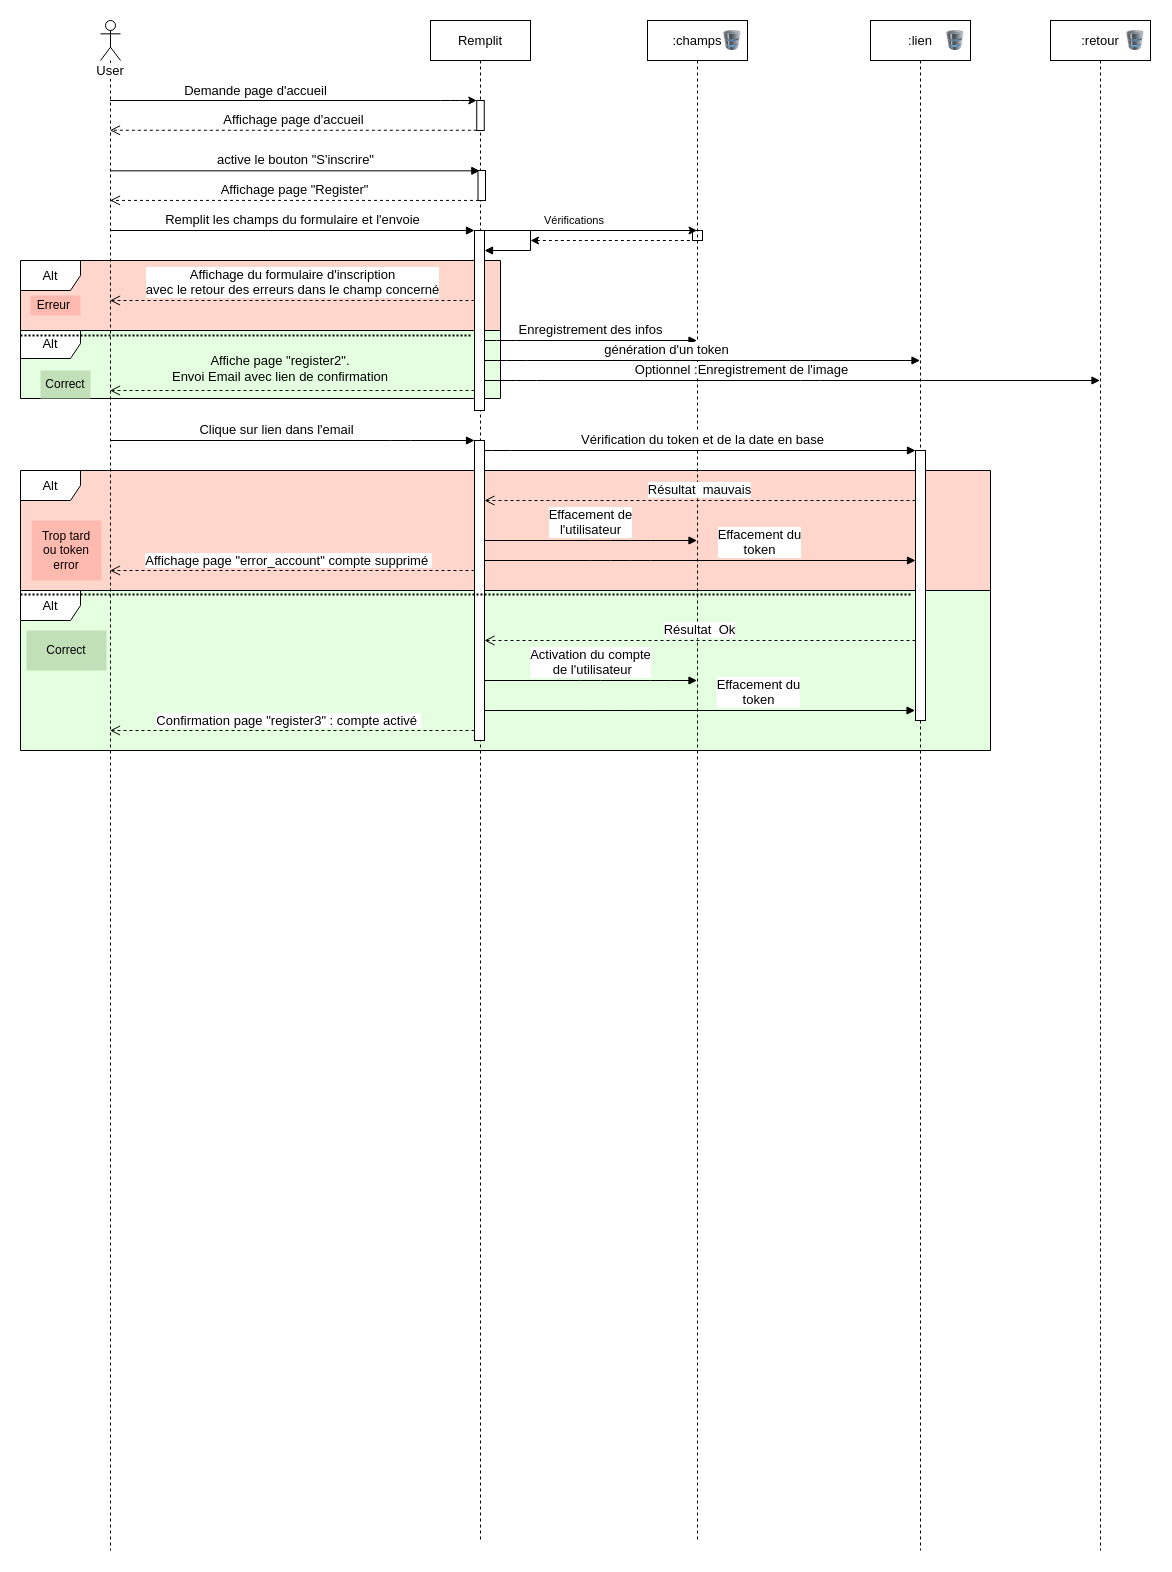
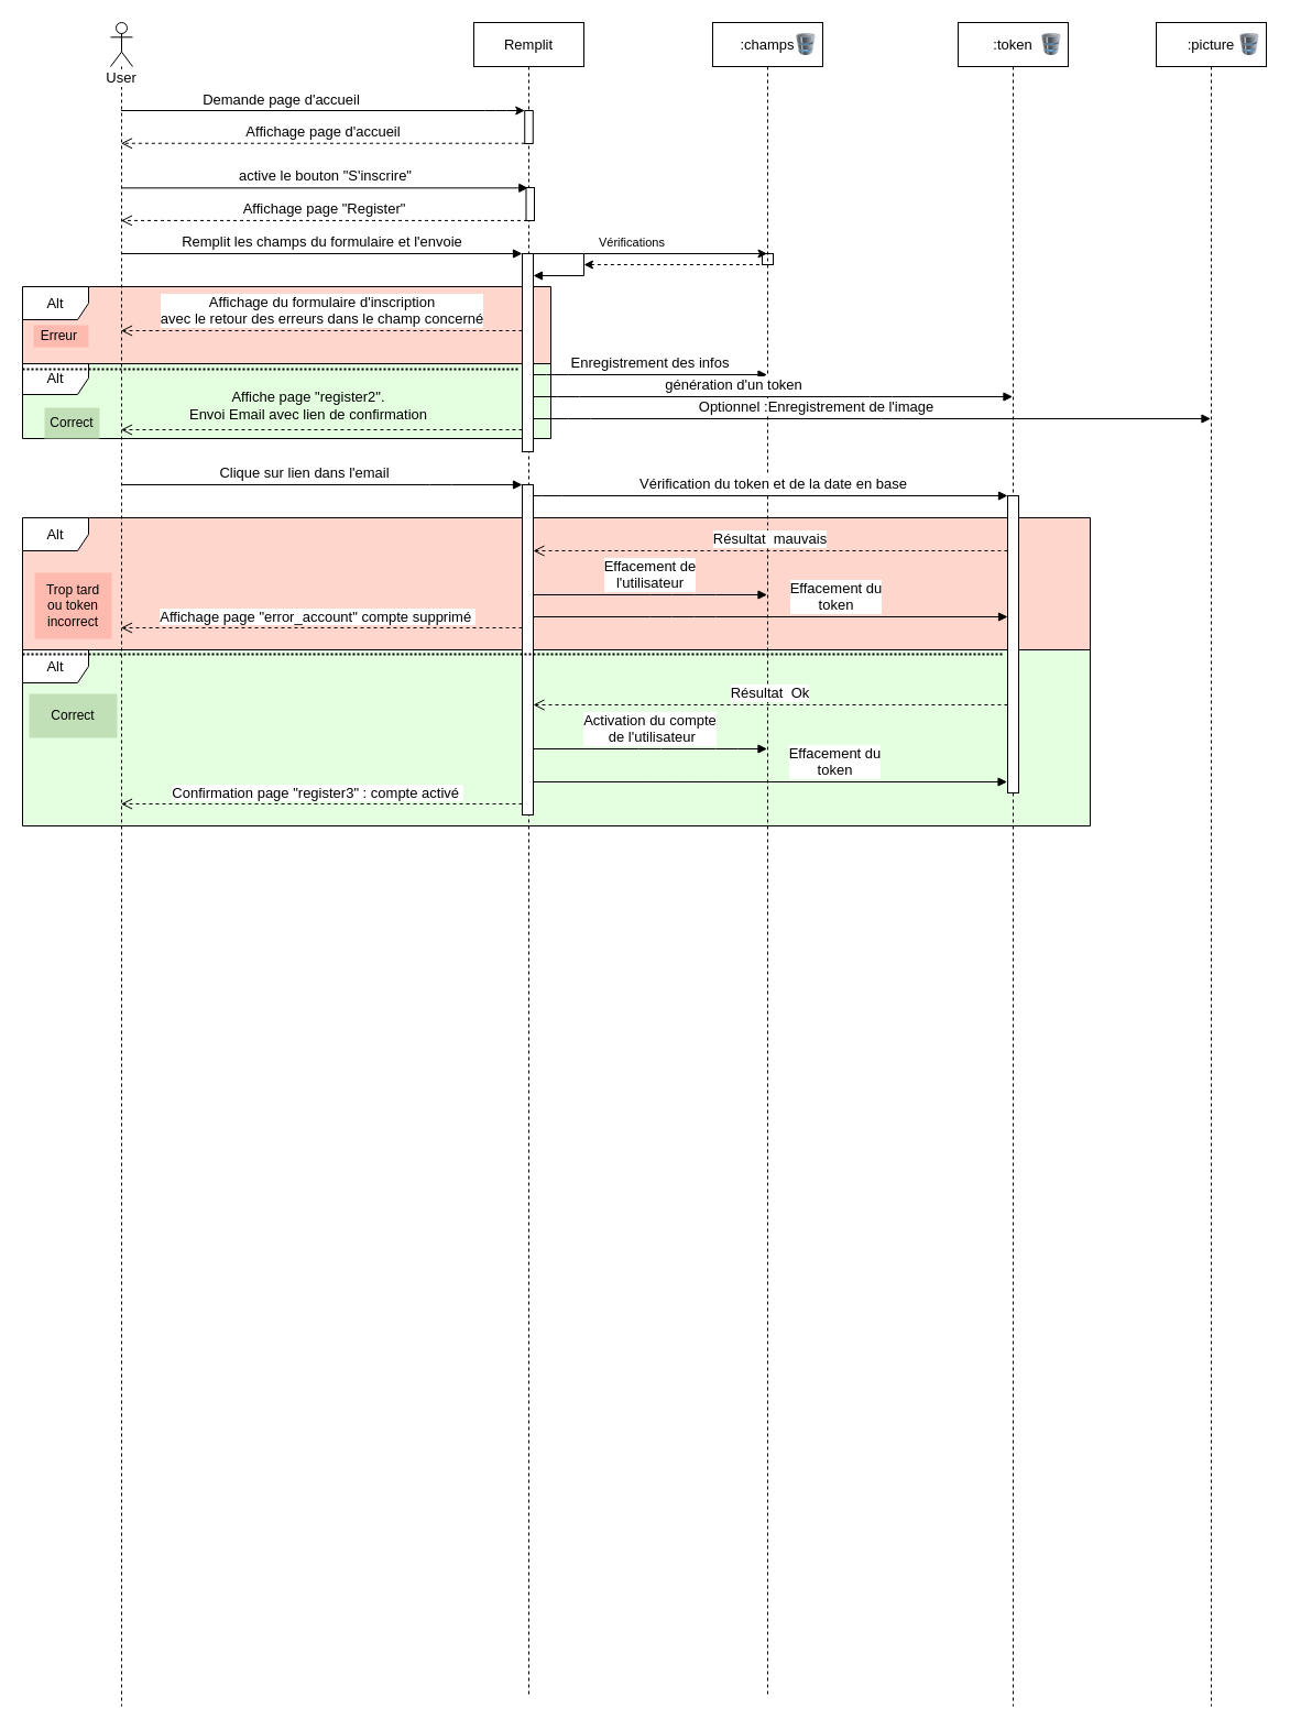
  <mxCell id="0" />
  <mxCell id="1" parent="0" />
  <mxCell id="2" value="&lt;font style=&quot;font-size: 13px&quot;&gt;Alt&lt;/font&gt;" style="shape=umlFrame;whiteSpace=wrap;html=1;fontSize=13;swimlaneFillColor=#E4FFE0;" vertex="1" parent="1"><mxGeometry x="20" y="328" width="480" height="70" as="geometry" /></mxCell>
  <mxCell id="3" value="&lt;font style=&quot;font-size: 13px&quot;&gt;Alt&lt;/font&gt;" style="shape=umlFrame;whiteSpace=wrap;html=1;fontSize=13;swimlaneFillColor=#E4FFE0;" vertex="1" parent="1"><mxGeometry x="20" y="590" width="970" height="160" as="geometry" /></mxCell>
  <mxCell id="4" value="&lt;font style=&quot;font-size: 13px&quot;&gt;Alt&lt;/font&gt;" style="shape=umlFrame;whiteSpace=wrap;html=1;fontSize=13;swimlaneFillColor=#FFD6CC;" parent="1" vertex="1"><mxGeometry x="20" y="470" width="970" height="120" as="geometry" /></mxCell>
  <mxCell id="5" value="&lt;font style=&quot;font-size: 13px&quot;&gt;Alt&lt;/font&gt;" style="shape=umlFrame;whiteSpace=wrap;html=1;fontSize=13;swimlaneFillColor=#FFD6CC;" parent="1" vertex="1"><mxGeometry x="20" y="260" width="480" height="70" as="geometry" /></mxCell>
  <mxCell id="6" value="" style="line;strokeWidth=2;fillColor=none;align=left;verticalAlign=middle;spacingTop=-1;spacingLeft=3;spacingRight=3;rotatable=0;labelPosition=right;points=[];portConstraint=eastwest;fontSize=13;dashed=1;dashPattern=1 1;" parent="1" vertex="1"><mxGeometry x="20" y="321" width="450" height="28" as="geometry" /></mxCell>
  <mxCell id="7" value="&lt;font style=&quot;font-size: 13px&quot;&gt;Affichage page &quot;Register&quot;&lt;/font&gt;" style="html=1;verticalAlign=bottom;endArrow=open;dashed=1;endSize=8;fontSize=13;exitX=0.133;exitY=0.997;exitDx=0;exitDy=0;exitPerimeter=0;" parent="1" source="12" target="20" edge="1"><mxGeometry relative="1" as="geometry"><mxPoint x="450" y="310" as="sourcePoint" /><mxPoint x="150" y="310" as="targetPoint" /></mxGeometry></mxCell>
  <mxCell id="8" value="active le bouton &quot;S'inscrire&quot;" style="html=1;verticalAlign=bottom;endArrow=block;fontSize=13;entryX=0.244;entryY=0.011;entryDx=0;entryDy=0;entryPerimeter=0;" parent="1" source="20" target="12" edge="1"><mxGeometry width="80" relative="1" as="geometry"><mxPoint x="150" y="251" as="sourcePoint" /><mxPoint x="430" y="250" as="targetPoint" /><Array as="points" /></mxGeometry></mxCell>
  <mxCell id="9" value="&lt;font style=&quot;font-size: 13px&quot;&gt;Affichage page d'accueil&lt;/font&gt;" style="html=1;verticalAlign=bottom;endArrow=open;dashed=1;endSize=8;fontSize=13;exitX=0.011;exitY=0.992;exitDx=0;exitDy=0;exitPerimeter=0;" parent="1" source="13" target="20" edge="1"><mxGeometry relative="1" as="geometry"><mxPoint x="440" y="159.67" as="sourcePoint" /><mxPoint x="140" y="180" as="targetPoint" /></mxGeometry></mxCell>
  <mxCell id="10" value="Remplit" style="shape=umlLifeline;perimeter=lifelinePerimeter;whiteSpace=wrap;html=1;container=1;collapsible=0;recursiveResize=0;outlineConnect=0;rounded=0;comic=0;fontSize=13;" parent="1" vertex="1"><mxGeometry x="430" width="100" height="1520" as="geometry" y="20" /></mxCell>
  <mxCell id="11" value="" style="html=1;points=[];perimeter=orthogonalPerimeter;fillColor=#FFFFFF;fontSize=13;" parent="10" vertex="1"><mxGeometry x="44" y="210" width="10" height="180" as="geometry" /></mxCell>
  <mxCell id="12" value="" style="html=1;points=[];perimeter=orthogonalPerimeter;fontSize=13;" parent="10" vertex="1"><mxGeometry x="47.5" y="150" width="7.5" height="30" as="geometry" /></mxCell>
  <mxCell id="13" value="" style="html=1;points=[];perimeter=orthogonalPerimeter;fontSize=13;" parent="10" vertex="1"><mxGeometry x="46.25" y="80" width="7.5" height="30" as="geometry" /></mxCell>
  <mxCell id="14" value="" style="html=1;points=[];perimeter=orthogonalPerimeter;" parent="10" vertex="1"><mxGeometry x="44" y="420" width="10" height="300" as="geometry" /></mxCell>
  <mxCell id="15" value="Vérifications" style="edgeStyle=orthogonalEdgeStyle;html=1;align=left;spacingLeft=2;endArrow=block;rounded=0;" parent="10" source="11" edge="1"><mxGeometry x="-0.179" y="14" relative="1" as="geometry"><mxPoint x="55" y="200" as="sourcePoint" /><Array as="points"><mxPoint x="100" y="210" /><mxPoint x="100" y="230" /></Array><mxPoint x="54" y="230" as="targetPoint" /><mxPoint x="-4" y="-10" as="offset" /></mxGeometry></mxCell>
  <mxCell id="16" value=":champs" style="shape=umlLifeline;perimeter=lifelinePerimeter;whiteSpace=wrap;html=1;container=1;collapsible=0;recursiveResize=0;outlineConnect=0;strokeWidth=1;fontSize=13;" parent="1" vertex="1"><mxGeometry x="647" width="100" height="1520" as="geometry" y="20" /></mxCell>
  <mxCell id="17" value="" style="image;html=1;labelBackgroundColor=#ffffff;image=img/lib/clip_art/computers/Database_128x128.png;fillColor=none;" vertex="1" parent="16"><mxGeometry x="70" y="10" width="30" height="20" as="geometry" /></mxCell>
  <mxCell id="18" value="" style="html=1;verticalAlign=bottom;endArrow=open;dashed=1;endSize=8;fontSize=13;" parent="1" source="11" target="20" edge="1"><mxGeometry relative="1" as="geometry"><mxPoint x="405" y="416" as="targetPoint" /><Array as="points"><mxPoint x="450" y="390" /><mxPoint x="360" y="390" /></Array></mxGeometry></mxCell>
  <mxCell id="19" value="Remplit les champs du formulaire et l'envoie" style="html=1;verticalAlign=bottom;endArrow=block;entryX=0;entryY=0;fontSize=13;" parent="1" source="20" target="11" edge="1"><mxGeometry relative="1" as="geometry"><mxPoint x="405" y="340" as="sourcePoint" /></mxGeometry></mxCell>
  <mxCell id="20" value="User" style="shape=umlLifeline;participant=umlActor;perimeter=lifelinePerimeter;whiteSpace=wrap;html=1;container=1;collapsible=0;recursiveResize=0;verticalAlign=top;spacingTop=36;labelBackgroundColor=#ffffff;outlineConnect=0;fontSize=13;" parent="1" vertex="1"><mxGeometry x="100" width="20" height="1530" as="geometry" y="20" /></mxCell>
- <mxCell id="21" value=":lien" style="shape=umlLifeline;perimeter=lifelinePerimeter;whiteSpace=wrap;html=1;container=1;collapsible=0;recursiveResize=0;outlineConnect=0;fillColor=#FFFFFF;fontSize=13;fontColor=#000000;" parent="1" vertex="1"><mxGeometry x="870" width="100" height="1530" as="geometry" y="20" /></mxCell>
+ <mxCell id="21" value=":token" style="shape=umlLifeline;perimeter=lifelinePerimeter;whiteSpace=wrap;html=1;container=1;collapsible=0;recursiveResize=0;outlineConnect=0;fillColor=#FFFFFF;fontSize=13;fontColor=#000000;" parent="1" vertex="1"><mxGeometry x="870" width="100" height="1530" as="geometry" y="20" /></mxCell>
  <mxCell id="22" value="" style="html=1;points=[];perimeter=orthogonalPerimeter;" parent="21" vertex="1"><mxGeometry x="45" y="430" width="10" height="270" as="geometry" /></mxCell>
  <mxCell id="23" value="" style="image;html=1;labelBackgroundColor=#ffffff;image=img/lib/clip_art/computers/Database_128x128.png;fillColor=none;" vertex="1" parent="21"><mxGeometry x="70" y="10" width="30" height="20" as="geometry" /></mxCell>
  <mxCell id="24" value="" style="endArrow=classic;html=1;" parent="1" source="20" target="13" edge="1"><mxGeometry width="50" height="50" relative="1" as="geometry"><mxPoint x="500" y="210" as="sourcePoint" /><mxPoint x="550" y="160" as="targetPoint" /><Array as="points"><mxPoint x="450" y="100" /></Array></mxGeometry></mxCell>
  <mxCell id="25" value="&lt;font style=&quot;font-size: 13px&quot;&gt;Demande page d'accueil&lt;/font&gt;" style="text;html=1;align=center;verticalAlign=middle;resizable=0;points=[];autosize=1;" parent="1" vertex="1"><mxGeometry x="175" y="80" width="160" height="20" as="geometry" /></mxCell>
  <mxCell id="26" value="Erreur&amp;nbsp;" style="text;html=1;strokeColor=none;fillColor=#FFBAB0;align=center;verticalAlign=middle;whiteSpace=wrap;rounded=0;" parent="1" vertex="1"><mxGeometry x="30" y="295" width="50" height="20" as="geometry" /></mxCell>
  <mxCell id="27" value="Correct" style="text;html=1;strokeColor=none;fillColor=#C2E0B8;align=center;verticalAlign=middle;whiteSpace=wrap;rounded=0;" parent="1" vertex="1"><mxGeometry x="40" y="370" width="50" height="28" as="geometry" /></mxCell>
  <mxCell id="28" value="&lt;font style=&quot;font-size: 13px&quot;&gt;Affiche page &quot;register2&quot;. &lt;br&gt;Envoi Email avec lien de confirmation&lt;/font&gt;" style="text;html=1;strokeColor=none;fillColor=none;align=center;verticalAlign=middle;whiteSpace=wrap;rounded=0;" parent="1" vertex="1"><mxGeometry x="135" y="358" width="290" height="20" as="geometry" /></mxCell>
  <mxCell id="29" value="&lt;font style=&quot;font-size: 13px&quot;&gt;Affichage du formulaire d'inscription&lt;br&gt;avec le retour des erreurs dans le champ concerné&lt;/font&gt;" style="html=1;verticalAlign=bottom;endArrow=open;dashed=1;endSize=8;" parent="1" source="11" target="20" edge="1"><mxGeometry relative="1" as="geometry"><mxPoint x="470" y="270" as="sourcePoint" /><mxPoint x="390" y="270" as="targetPoint" /><Array as="points"><mxPoint x="350" y="300" /><mxPoint x="320" y="300" /></Array></mxGeometry></mxCell>
  <mxCell id="30" value="&lt;font style=&quot;font-size: 13px&quot;&gt;Clique sur lien dans l'email&lt;/font&gt;" style="html=1;verticalAlign=bottom;endArrow=block;" parent="1" source="20" target="14" edge="1"><mxGeometry x="0.57" y="-120" width="80" relative="1" as="geometry"><mxPoint x="130" y="460" as="sourcePoint" /><mxPoint x="210" y="460" as="targetPoint" /><Array as="points"><mxPoint x="400" y="440" /></Array><mxPoint x="-120" y="-120" as="offset" /></mxGeometry></mxCell>
  <mxCell id="31" value="" style="line;strokeWidth=2;fillColor=none;align=left;verticalAlign=middle;spacingTop=-1;spacingLeft=3;spacingRight=3;rotatable=0;labelPosition=right;points=[];portConstraint=eastwest;fontSize=13;dashed=1;dashPattern=1 1;" parent="1" vertex="1"><mxGeometry x="20" y="580" width="890" height="28" as="geometry" /></mxCell>
  <mxCell id="32" value="" style="html=1;verticalAlign=bottom;endArrow=open;dashed=1;endSize=8;fontSize=13;" parent="1" source="14" target="20" edge="1"><mxGeometry relative="1" as="geometry"><mxPoint x="109.999" y="491" as="targetPoint" /><mxPoint x="474.07" y="491" as="sourcePoint" /><Array as="points"><mxPoint x="450" y="570" /><mxPoint x="360" y="570" /></Array></mxGeometry></mxCell>
  <mxCell id="33" value="&lt;font style=&quot;font-size: 13px&quot;&gt;Affichage page &quot;error_account&quot; compte supprimé&amp;nbsp;&lt;/font&gt;" style="edgeLabel;html=1;align=center;verticalAlign=middle;resizable=0;points=[];" parent="32" vertex="1" connectable="0"><mxGeometry x="0.094" y="1" relative="1" as="geometry"><mxPoint x="12.79" y="-12" as="offset" /></mxGeometry></mxCell>
  <mxCell id="34" value="&lt;font style=&quot;font-size: 13px&quot;&gt;Effacement de&lt;br&gt;l'utilisateur&lt;/font&gt;" style="html=1;verticalAlign=bottom;endArrow=block;" parent="1" source="14" target="16" edge="1"><mxGeometry width="80" relative="1" as="geometry"><mxPoint x="550" y="450" as="sourcePoint" /><mxPoint x="630" y="450" as="targetPoint" /><Array as="points"><mxPoint x="600" y="540" /><mxPoint x="640" y="540" /></Array></mxGeometry></mxCell>
  <mxCell id="35" value="&lt;font style=&quot;font-size: 13px&quot;&gt;Effacement du&lt;br&gt;token&lt;/font&gt;" style="html=1;verticalAlign=bottom;endArrow=block;" parent="1" source="14" target="22" edge="1"><mxGeometry x="0.274" width="80" relative="1" as="geometry"><mxPoint x="489.929" y="460" as="sourcePoint" /><mxPoint x="706.5" y="460" as="targetPoint" /><Array as="points"><mxPoint x="600" y="560" /><mxPoint x="640" y="560" /></Array><mxPoint as="offset" /></mxGeometry></mxCell>
- <mxCell id="36" value="Trop tard&lt;br&gt;ou token error" style="text;html=1;strokeColor=none;fillColor=#FFBAB0;align=center;verticalAlign=middle;whiteSpace=wrap;rounded=0;" parent="1" vertex="1"><mxGeometry x="31" y="520" width="70" height="60" as="geometry" /></mxCell>
+ <mxCell id="36" value="Trop tard&lt;br&gt;ou token incorrect" style="text;html=1;strokeColor=none;fillColor=#FFBAB0;align=center;verticalAlign=middle;whiteSpace=wrap;rounded=0;" parent="1" vertex="1"><mxGeometry x="31" y="520" width="70" height="60" as="geometry" /></mxCell>
  <mxCell id="37" value="&lt;font style=&quot;font-size: 13px&quot;&gt;Vérification du token et de la date en base&lt;/font&gt;" style="html=1;verticalAlign=bottom;endArrow=block;" parent="1" source="14" target="22" edge="1"><mxGeometry x="0.57" y="-120" width="80" relative="1" as="geometry"><mxPoint x="119.929" y="450" as="sourcePoint" /><mxPoint x="489.5" y="450" as="targetPoint" /><Array as="points"><mxPoint x="500" y="450" /></Array><mxPoint x="-120" y="-120" as="offset" /></mxGeometry></mxCell>
  <mxCell id="38" value="&lt;font style=&quot;font-size: 13px&quot;&gt;Résultat&amp;nbsp; mauvais&lt;/font&gt;" style="html=1;verticalAlign=bottom;endArrow=open;dashed=1;endSize=8;" parent="1" source="22" target="14" edge="1"><mxGeometry relative="1" as="geometry"><mxPoint x="870" y="500" as="sourcePoint" /><mxPoint x="790" y="500" as="targetPoint" /><Array as="points"><mxPoint x="710" y="500" /></Array></mxGeometry></mxCell>
  <mxCell id="39" value="&lt;font style=&quot;font-size: 13px&quot;&gt;Résultat&amp;nbsp; Ok&lt;/font&gt;" style="html=1;verticalAlign=bottom;endArrow=open;dashed=1;endSize=8;" parent="1" source="22" target="14" edge="1"><mxGeometry relative="1" as="geometry"><mxPoint x="914.54" y="640" as="sourcePoint" /><mxPoint x="479.469" y="640" as="targetPoint" /><Array as="points"><mxPoint x="709.54" y="640" /></Array></mxGeometry></mxCell>
  <mxCell id="40" value="&lt;font style=&quot;font-size: 13px&quot;&gt;Activation du compte&lt;br&gt;&amp;nbsp;de l'utilisateur&lt;/font&gt;" style="html=1;verticalAlign=bottom;endArrow=block;" parent="1" source="14" target="16" edge="1"><mxGeometry width="80" relative="1" as="geometry"><mxPoint x="489.929" y="550" as="sourcePoint" /><mxPoint x="706.5" y="550" as="targetPoint" /><Array as="points"><mxPoint x="590" y="680" /><mxPoint x="660" y="680" /></Array></mxGeometry></mxCell>
  <mxCell id="41" value="&lt;font style=&quot;font-size: 13px&quot;&gt;Effacement du&lt;br&gt;token&lt;/font&gt;" style="html=1;verticalAlign=bottom;endArrow=block;" parent="1" source="14" edge="1"><mxGeometry x="0.274" width="80" relative="1" as="geometry"><mxPoint x="479.469" y="710" as="sourcePoint" /><mxPoint x="914.54" y="710" as="targetPoint" /><Array as="points"><mxPoint x="599.54" y="710" /><mxPoint x="639.54" y="710" /></Array><mxPoint as="offset" /></mxGeometry></mxCell>
  <mxCell id="42" value="" style="html=1;verticalAlign=bottom;endArrow=open;dashed=1;endSize=8;fontSize=13;" parent="1" source="14" target="20" edge="1"><mxGeometry relative="1" as="geometry"><mxPoint x="97.969" y="730" as="targetPoint" /><mxPoint x="462.04" y="730" as="sourcePoint" /><Array as="points"><mxPoint x="438.04" y="730" /><mxPoint x="348.04" y="730" /></Array></mxGeometry></mxCell>
  <mxCell id="43" value="&lt;font style=&quot;font-size: 13px&quot;&gt;Confirmation page &quot;register3&quot; : compte activé&amp;nbsp;&lt;/font&gt;" style="edgeLabel;html=1;align=center;verticalAlign=middle;resizable=0;points=[];" parent="42" vertex="1" connectable="0"><mxGeometry x="0.094" y="1" relative="1" as="geometry"><mxPoint x="12.79" y="-12" as="offset" /></mxGeometry></mxCell>
  <mxCell id="44" value="Correct" style="text;html=1;strokeColor=none;fillColor=#C2E0B8;align=center;verticalAlign=middle;whiteSpace=wrap;rounded=0;" parent="1" vertex="1"><mxGeometry x="26" y="630" width="80" height="40" as="geometry" /></mxCell>
- <mxCell id="45" value=":retour" style="shape=umlLifeline;perimeter=lifelinePerimeter;whiteSpace=wrap;html=1;container=1;collapsible=0;recursiveResize=0;outlineConnect=0;fillColor=#FFFFFF;fontSize=13;fontColor=#000000;" parent="1" vertex="1"><mxGeometry x="1050" width="100" height="1530" as="geometry" y="20" /></mxCell>
+ <mxCell id="45" value=":picture" style="shape=umlLifeline;perimeter=lifelinePerimeter;whiteSpace=wrap;html=1;container=1;collapsible=0;recursiveResize=0;outlineConnect=0;fillColor=#FFFFFF;fontSize=13;fontColor=#000000;" parent="1" vertex="1"><mxGeometry x="1050" width="100" height="1530" as="geometry" y="20" /></mxCell>
  <mxCell id="46" value="" style="image;html=1;labelBackgroundColor=#ffffff;image=img/lib/clip_art/computers/Database_128x128.png;fillColor=none;" vertex="1" parent="45"><mxGeometry x="70" y="10" width="30" height="20" as="geometry" /></mxCell>
  <mxCell id="47" value="&lt;font style=&quot;font-size: 13px&quot;&gt;Enregistrement des infos&lt;/font&gt;" style="html=1;verticalAlign=bottom;endArrow=block;" parent="1" source="11" target="16" edge="1"><mxGeometry x="-0.002" width="80" relative="1" as="geometry"><mxPoint x="490" y="339" as="sourcePoint" /><mxPoint x="921" y="339" as="targetPoint" /><Array as="points"><mxPoint x="506" y="340" /></Array><mxPoint as="offset" /></mxGeometry></mxCell>
  <mxCell id="48" value="&lt;span style=&quot;font-size: 13px&quot;&gt;génération d'un token&lt;/span&gt;" style="html=1;verticalAlign=bottom;endArrow=block;" parent="1" source="11" target="21" edge="1"><mxGeometry x="-0.165" width="80" relative="1" as="geometry"><mxPoint x="494" y="349" as="sourcePoint" /><mxPoint x="706.5" y="349" as="targetPoint" /><Array as="points"><mxPoint x="516" y="360" /><mxPoint x="800" y="360" /></Array><mxPoint as="offset" /></mxGeometry></mxCell>
  <mxCell id="49" value="&lt;span style=&quot;font-size: 13px&quot;&gt;Optionnel :Enregistrement de l'image&lt;/span&gt;" style="html=1;verticalAlign=bottom;endArrow=block;" parent="1" source="11" target="45" edge="1"><mxGeometry x="-0.165" width="80" relative="1" as="geometry"><mxPoint x="494" y="380" as="sourcePoint" /><mxPoint x="929.5" y="380" as="targetPoint" /><Array as="points"><mxPoint x="526" y="380" /><mxPoint x="810" y="380" /></Array><mxPoint as="offset" /></mxGeometry></mxCell>
  <mxCell id="50" value="" style="endArrow=classic;html=1;" edge="1" parent="1" target="16"><mxGeometry width="50" height="50" relative="1" as="geometry"><mxPoint x="530" y="230" as="sourcePoint" /><mxPoint x="650" y="180" as="targetPoint" /></mxGeometry></mxCell>
  <mxCell id="51" value="" style="endArrow=none;dashed=1;html=1;startArrow=classic;startFill=1;" edge="1" parent="1" source="52" target="16"><mxGeometry width="50" height="50" relative="1" as="geometry"><mxPoint x="530" y="240" as="sourcePoint" /><mxPoint x="640" y="240" as="targetPoint" /></mxGeometry></mxCell>
  <mxCell id="52" value="" style="html=1;points=[];perimeter=orthogonalPerimeter;fillColor=none;" vertex="1" parent="1"><mxGeometry x="692" y="230" width="10" height="10" as="geometry" /></mxCell>
  <mxCell id="53" value="" style="endArrow=none;dashed=1;html=1;startArrow=classic;startFill=1;" edge="1" parent="1" target="52"><mxGeometry width="50" height="50" relative="1" as="geometry"><mxPoint x="530" y="240" as="sourcePoint" /><mxPoint x="696.5" y="240" as="targetPoint" /></mxGeometry></mxCell>
